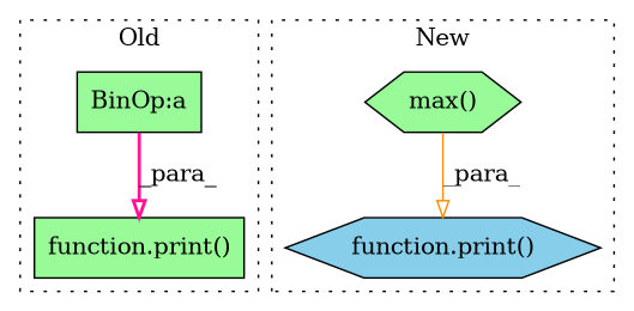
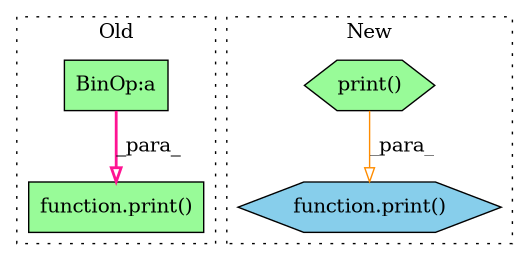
  digraph {
    node [a=75 l="6,1" shape=box style=filled fillcolor=palegreen]
    edge [arrowhead=onormal]
    n1 [label="function.print()" s="954,1010"]
    n2 [a=82 l=5 label="BinOp:a" s=936]
-   n3 [l=13 label="max()" s=1157 shape=hexagon]
+   n3 [l=13 label="print()" s=1157 shape=hexagon]
    n4 [label="function.print()" s="1049,1189" shape=hexagon fillcolor=skyblue]
    subgraph cluster_1 {
      label=Old
      style=dotted
      n1
      n2
    }
    subgraph cluster_2 {
      label=New
      style=dotted
      n3
      n4
    }
    n2 -> n1 [label=_para_ color=deeppink style=bold]
    n3 -> n4 [label=_para_ color=darkorange style=solid]
  }
